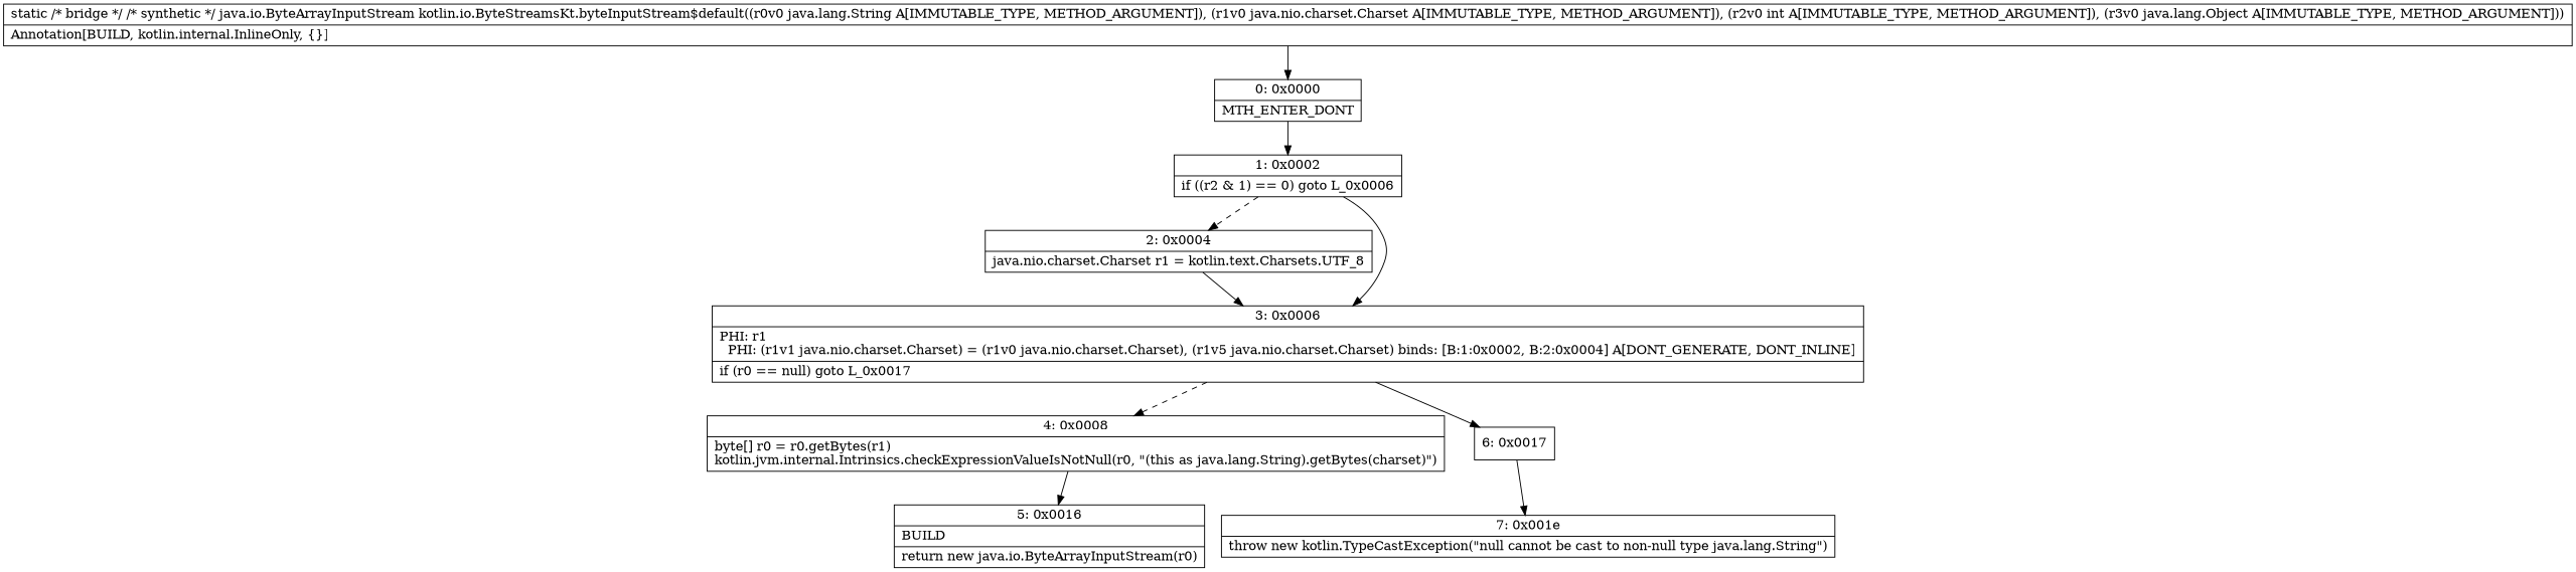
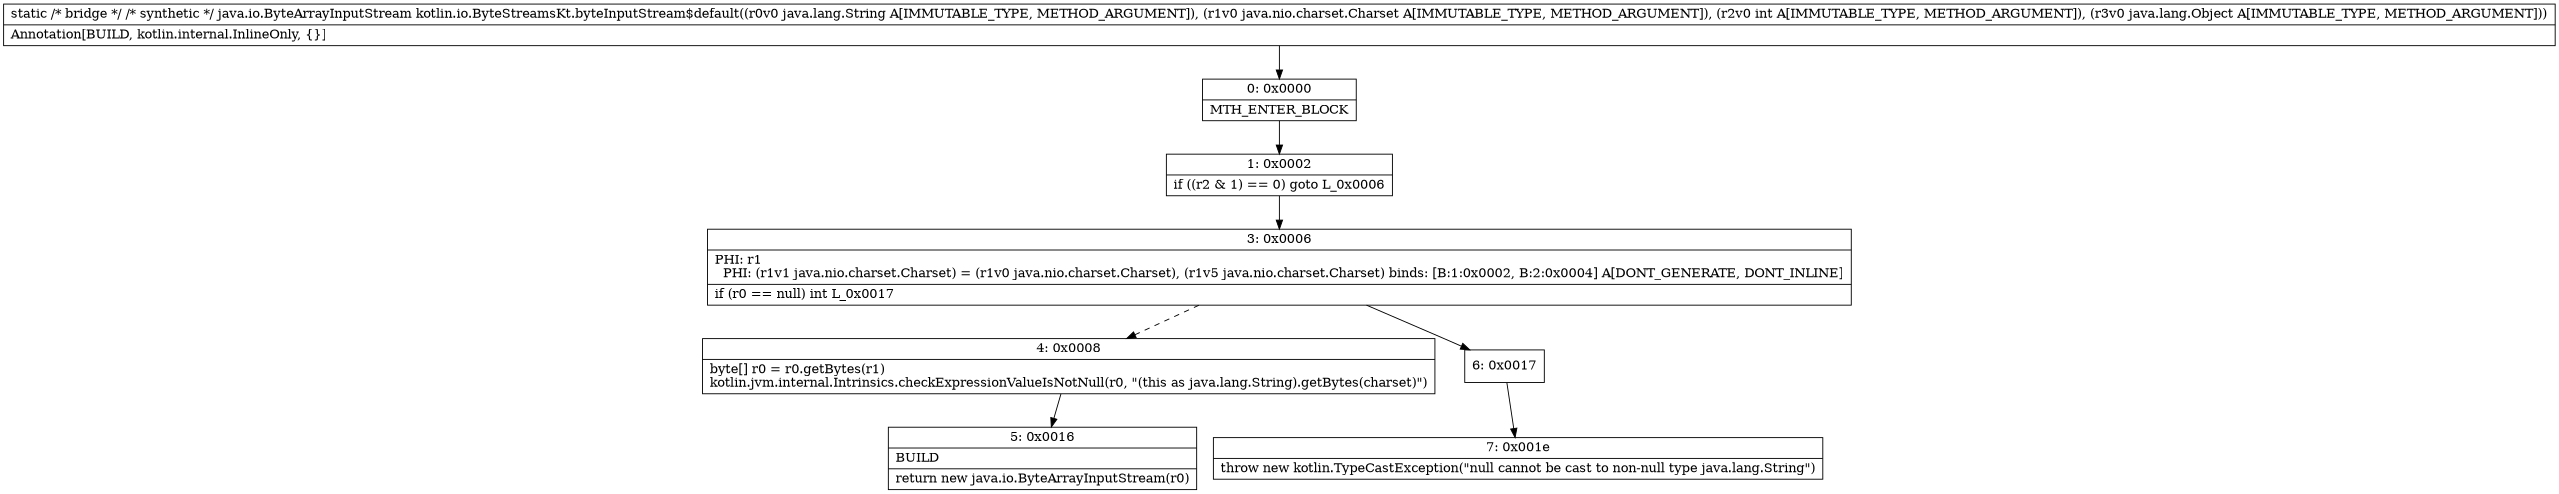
  digraph {
    node [shape=record]
-   n1 [label="{0\:\ 0x0000|MTH_ENTER_DONT\l}"]
+   n1 [label="{0\:\ 0x0000|MTH_ENTER_BLOCK\l}"]
    n2 [label="{1\:\ 0x0002|if ((r2 & 1) == 0) goto L_0x0006\l}"]
-   n3 [label="{2\:\ 0x0004|java.nio.charset.Charset r1 = kotlin.text.Charsets.UTF_8\l}"]
-   n4 [label="{3\:\ 0x0006|PHI: r1 \l  PHI: (r1v1 java.nio.charset.Charset) = (r1v0 java.nio.charset.Charset), (r1v5 java.nio.charset.Charset) binds: [B:1:0x0002, B:2:0x0004] A[DONT_GENERATE, DONT_INLINE]\l|if (r0 == null) goto L_0x0017\l}"]
+   n4 [label="{3\:\ 0x0006|PHI: r1 \l  PHI: (r1v1 java.nio.charset.Charset) = (r1v0 java.nio.charset.Charset), (r1v5 java.nio.charset.Charset) binds: [B:1:0x0002, B:2:0x0004] A[DONT_GENERATE, DONT_INLINE]\l|if (r0 == null) int L_0x0017\l}"]
    n5 [label="{4\:\ 0x0008|byte[] r0 = r0.getBytes(r1)\lkotlin.jvm.internal.Intrinsics.checkExpressionValueIsNotNull(r0, \"(this as java.lang.String).getBytes(charset)\")\l}"]
    n6 [label="{6\:\ 0x0017}"]
    n7 [label="{5\:\ 0x0016|BUILD\l|return new java.io.ByteArrayInputStream(r0)\l}"]
    n8 [label="{7\:\ 0x001e|throw new kotlin.TypeCastException(\"null cannot be cast to non\-null type java.lang.String\")\l}"]
    n9 [label="{static \/* bridge *\/ \/* synthetic *\/ java.io.ByteArrayInputStream kotlin.io.ByteStreamsKt.byteInputStream$default((r0v0 java.lang.String A[IMMUTABLE_TYPE, METHOD_ARGUMENT]), (r1v0 java.nio.charset.Charset A[IMMUTABLE_TYPE, METHOD_ARGUMENT]), (r2v0 int A[IMMUTABLE_TYPE, METHOD_ARGUMENT]), (r3v0 java.lang.Object A[IMMUTABLE_TYPE, METHOD_ARGUMENT]))  | Annotation[BUILD, kotlin.internal.InlineOnly, \{\}]\l}"]
    n1 -> n2
-   n2 -> n3 [style=dashed]
    n2 -> n4
-   n3 -> n4
    n4 -> n5 [style=dashed]
    n4 -> n6
    n5 -> n7
    n6 -> n8
    n9 -> n1
  }
